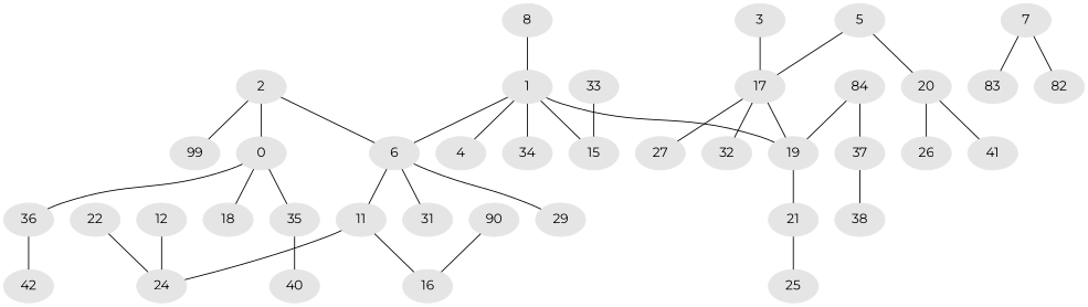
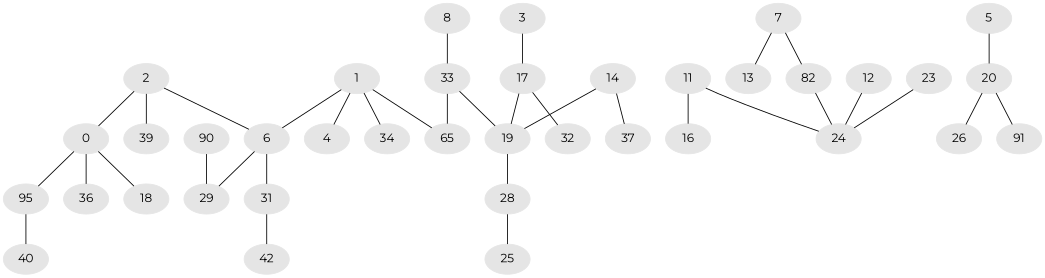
  graph {
    fontname=Montserrat
    node [color=gray90 fontname=Montserrat style=filled]
    edge [fontname=Montserrat weight=1.0]
    1
    4
    6
-   15
+   15 [label=65]
    19
    34
    11
    29
    31
-   21
+   21 [label=28]
    2
    n12 [label=0]
-   39 [label=99]
+   39
    18
-   35
+   35 [label=95]
    36
    3
    17
    5
    20
-   27
    32
    26
-   41
+   41 [label=91]
    16
    24
    42
    7
-   13 [label=83]
+   13
    n30 [label=82]
    8
    33
    40
    n34 [label=90]
    12
-   14 [label=84]
+   14
    37
-   38
    25
-   23 [label=22]
+   23
    1 -- 4
    1 -- 6
    1 -- 15
-   1 -- 19
+   33 -- 19
    1 -- 34
-   6 -- 11
    6 -- 29
    6 -- 31
    19 -- 21
    11 -- 16
    11 -- 24
-   36 -- 42
+   31 -- 42
    21 -- 25
    2 -- 6
    2 -- n12
    2 -- 39
    n12 -- 18
    n12 -- 35
    n12 -- 36
    35 -- 40
    3 -- 17
    17 -- 19
-   17 -- 27
    17 -- 32
-   5 -- 17
    5 -- 20
    20 -- 26
    20 -- 41
    7 -- 13
    7 -- n30
-   8 -- 1
+   n30 -- 24
+   8 -- 33
    33 -- 15
-   n34 -- 16
+   n34 -- 29
    12 -- 24
    14 -- 19
    14 -- 37
-   37 -- 38
    23 -- 24
  }
